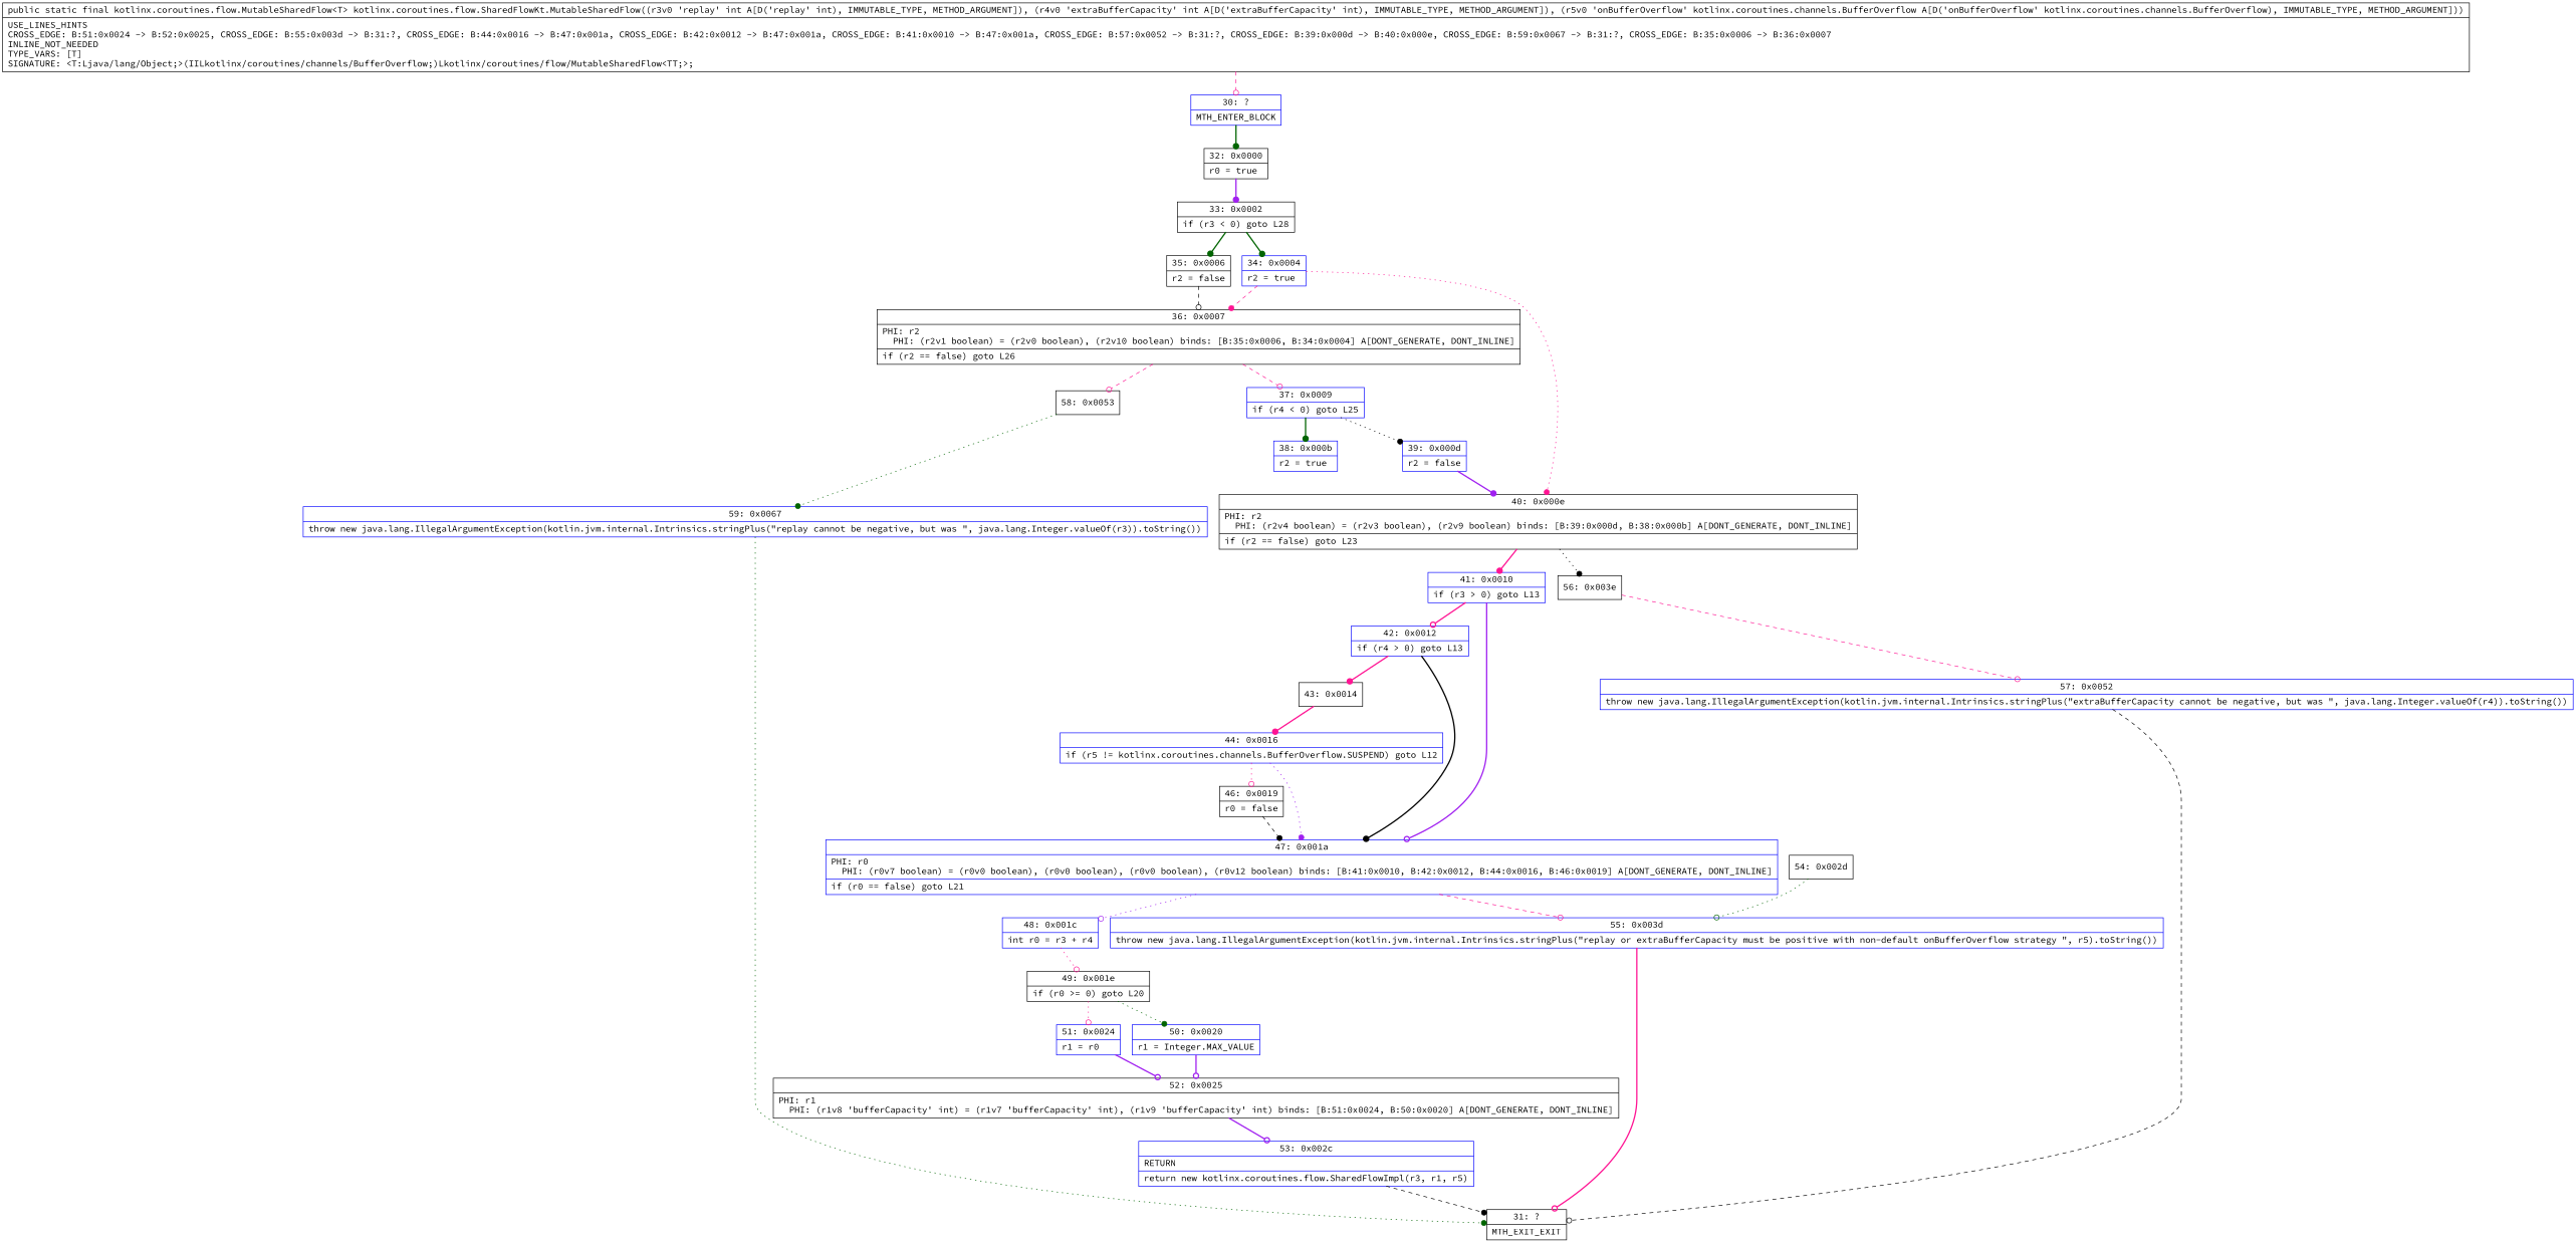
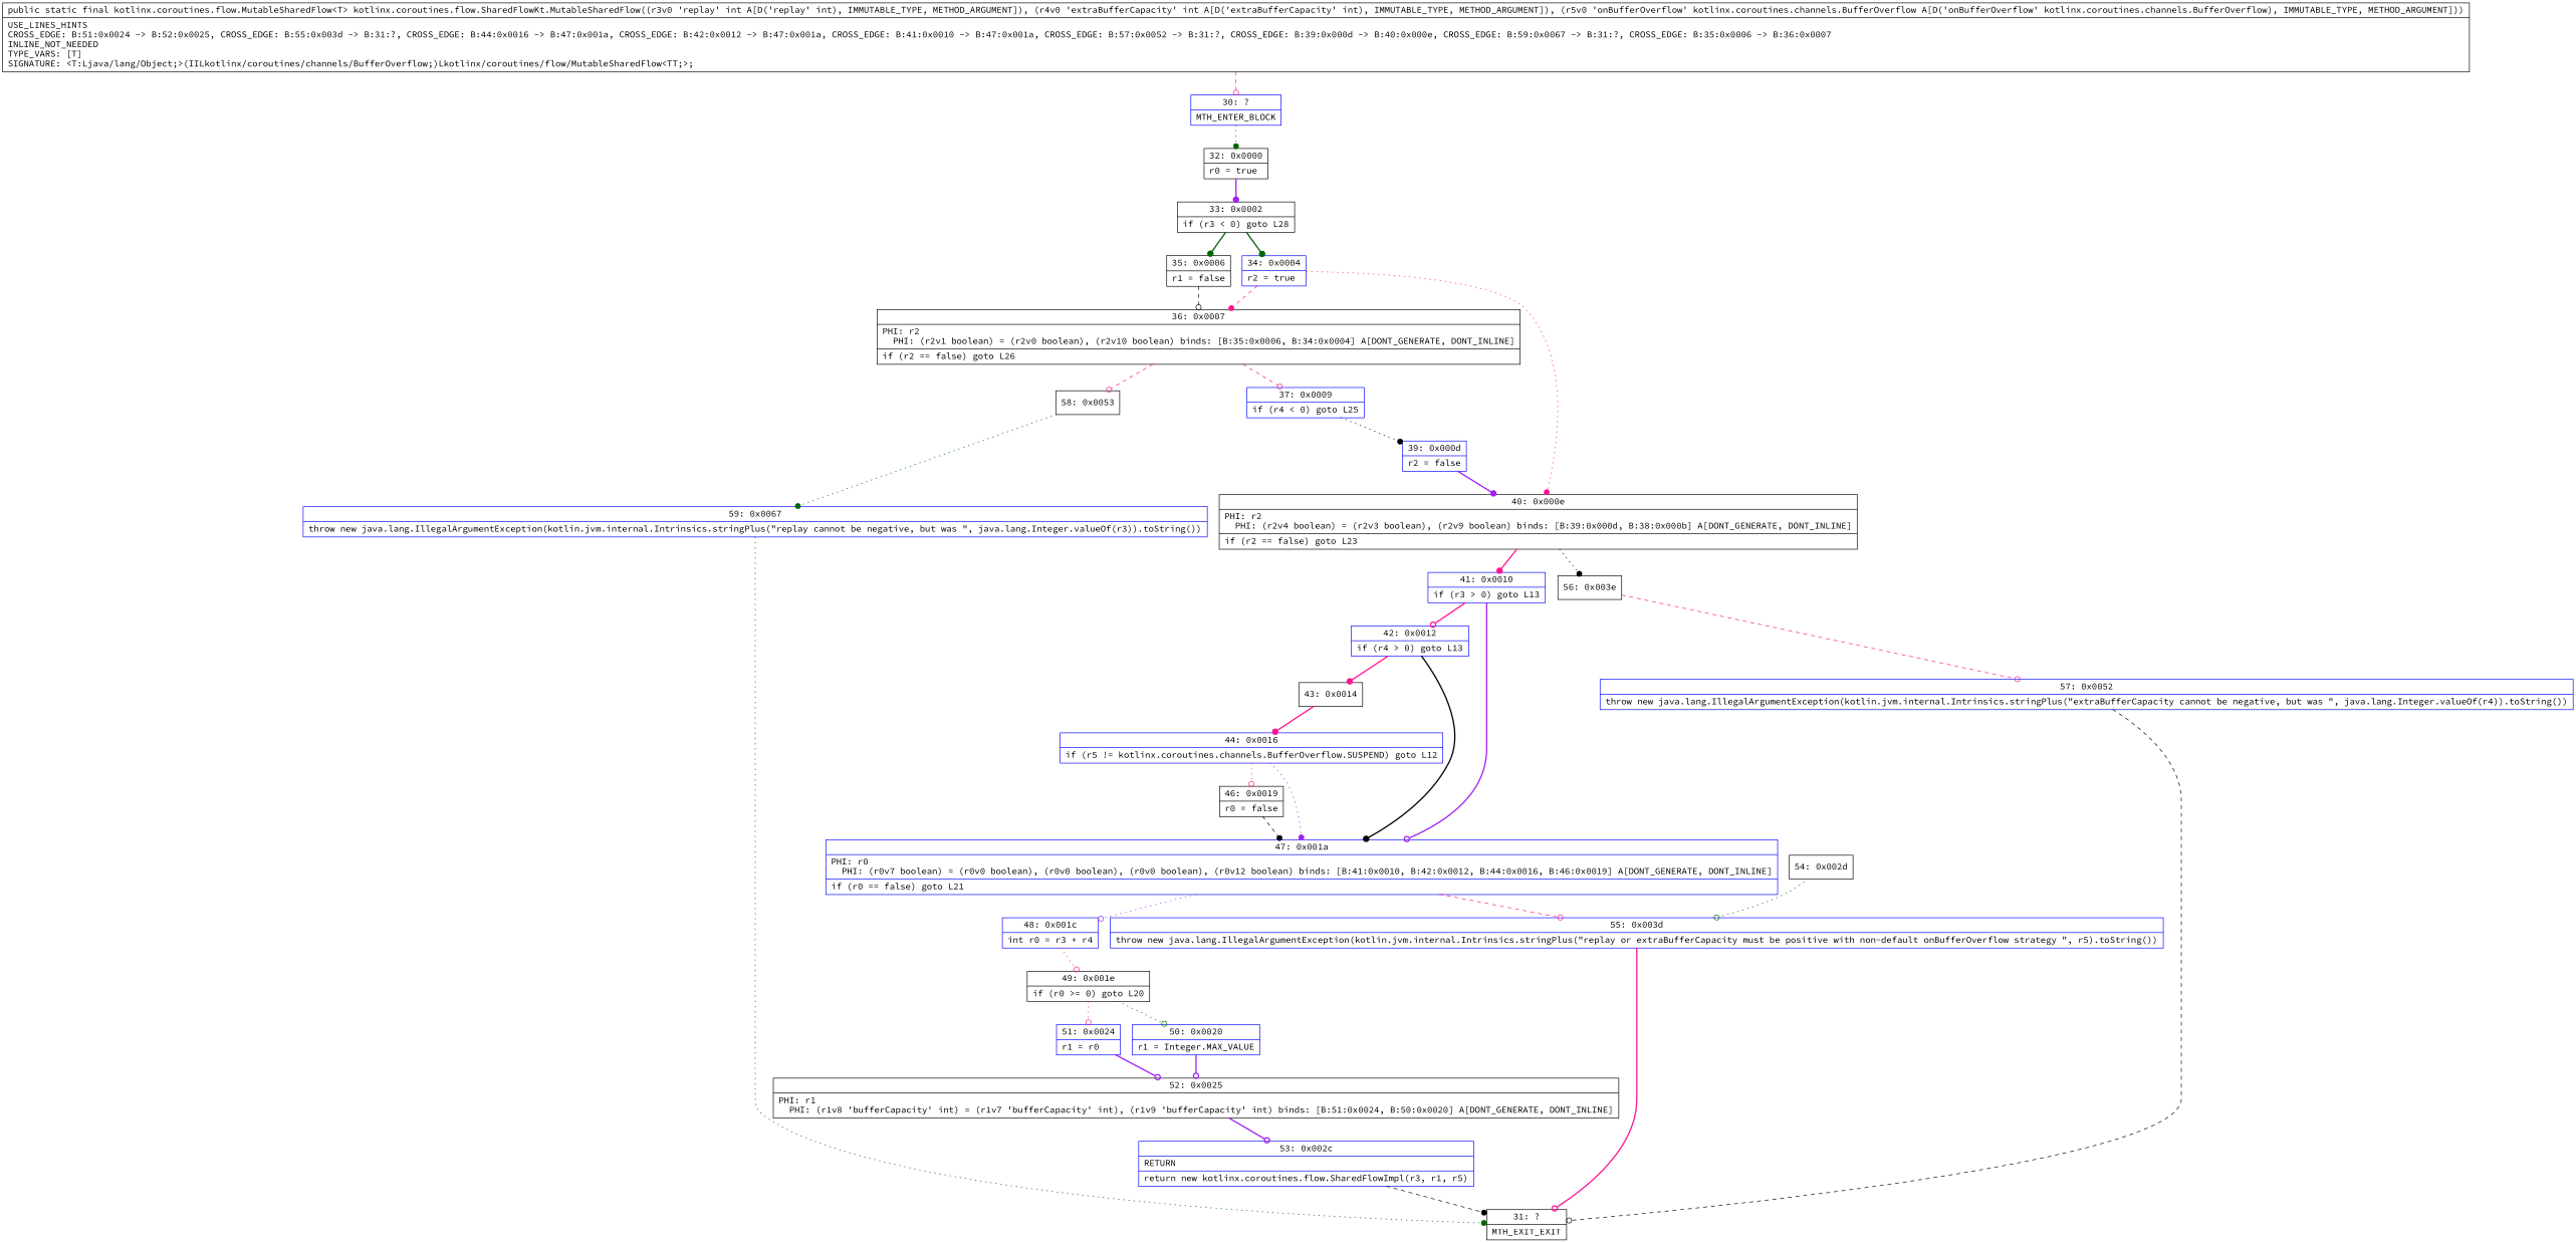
  digraph {
    fontname="Source Code Pro"
    node [color=blue fontname="Source Code Pro" shape=record]
    edge [arrowhead=dot color=deeppink fontname="Source Code Pro" style=bold]
    n1 [label="{30\:\ ?|MTH_ENTER_BLOCK\l}"]
    n2 [color=black label="{32\:\ 0x0000|r0 = true\l}"]
    n3 [color=black label="{33\:\ 0x0002|if (r3 \< 0) goto L28\l}"]
    n4 [label="{34\:\ 0x0004|r2 = true\l}"]
-   n5 [color=black label="{35\:\ 0x0006|r2 = false\l}"]
+   n5 [color=black label="{35\:\ 0x0006|r1 = false\l}"]
    n6 [color=black label="{36\:\ 0x0007|PHI: r2 \l  PHI: (r2v1 boolean) = (r2v0 boolean), (r2v10 boolean) binds: [B:35:0x0006, B:34:0x0004] A[DONT_GENERATE, DONT_INLINE]\l|if (r2 == false) goto L26\l}"]
    n7 [color=black label="{40\:\ 0x000e|PHI: r2 \l  PHI: (r2v4 boolean) = (r2v3 boolean), (r2v9 boolean) binds: [B:39:0x000d, B:38:0x000b] A[DONT_GENERATE, DONT_INLINE]\l|if (r2 == false) goto L23\l}"]
    n8 [label="{37\:\ 0x0009|if (r4 \< 0) goto L25\l}"]
    n9 [color=black label="{58\:\ 0x0053}"]
-   n10 [label="{38\:\ 0x000b|r2 = true\l}"]
    n11 [label="{39\:\ 0x000d|r2 = false\l}"]
    n12 [label="{59\:\ 0x0067|throw new java.lang.IllegalArgumentException(kotlin.jvm.internal.Intrinsics.stringPlus(\"replay cannot be negative, but was \", java.lang.Integer.valueOf(r3)).toString())\l}"]
    n13 [label="{41\:\ 0x0010|if (r3 \> 0) goto L13\l}"]
    n14 [color=black label="{56\:\ 0x003e}"]
    n15 [label="{42\:\ 0x0012|if (r4 \> 0) goto L13\l}"]
    n16 [label="{47\:\ 0x001a|PHI: r0 \l  PHI: (r0v7 boolean) = (r0v0 boolean), (r0v0 boolean), (r0v0 boolean), (r0v12 boolean) binds: [B:41:0x0010, B:42:0x0012, B:44:0x0016, B:46:0x0019] A[DONT_GENERATE, DONT_INLINE]\l|if (r0 == false) goto L21\l}"]
    n17 [label="{57\:\ 0x0052|throw new java.lang.IllegalArgumentException(kotlin.jvm.internal.Intrinsics.stringPlus(\"extraBufferCapacity cannot be negative, but was \", java.lang.Integer.valueOf(r4)).toString())\l}"]
    n18 [color=black label="{43\:\ 0x0014}"]
    n19 [label="{48\:\ 0x001c|int r0 = r3 + r4\l}"]
    n20 [label="{55\:\ 0x003d|throw new java.lang.IllegalArgumentException(kotlin.jvm.internal.Intrinsics.stringPlus(\"replay or extraBufferCapacity must be positive with non\-default onBufferOverflow strategy \", r5).toString())\l}"]
    n21 [label="{44\:\ 0x0016|if (r5 != kotlinx.coroutines.channels.BufferOverflow.SUSPEND) goto L12\l}"]
    n22 [color=black label="{46\:\ 0x0019|r0 = false\l}"]
    n23 [color=black label="{49\:\ 0x001e|if (r0 \>= 0) goto L20\l}"]
    n24 [color=black label="{54\:\ 0x002d}"]
    n25 [label="{50\:\ 0x0020|r1 = Integer.MAX_VALUE\l}"]
    n26 [label="{51\:\ 0x0024|r1 = r0\l}"]
    n27 [color=black label="{52\:\ 0x0025|PHI: r1 \l  PHI: (r1v8 'bufferCapacity' int) = (r1v7 'bufferCapacity' int), (r1v9 'bufferCapacity' int) binds: [B:51:0x0024, B:50:0x0020] A[DONT_GENERATE, DONT_INLINE]\l}"]
    n28 [label="{53\:\ 0x002c|RETURN\l|return new kotlinx.coroutines.flow.SharedFlowImpl(r3, r1, r5)\l}"]
    n29 [color=black label="{31\:\ ?|MTH_EXIT_EXIT\l}"]
    n30 [color=black label="{public static final kotlinx.coroutines.flow.MutableSharedFlow\<T\> kotlinx.coroutines.flow.SharedFlowKt.MutableSharedFlow((r3v0 'replay' int A[D('replay' int), IMMUTABLE_TYPE, METHOD_ARGUMENT]), (r4v0 'extraBufferCapacity' int A[D('extraBufferCapacity' int), IMMUTABLE_TYPE, METHOD_ARGUMENT]), (r5v0 'onBufferOverflow' kotlinx.coroutines.channels.BufferOverflow A[D('onBufferOverflow' kotlinx.coroutines.channels.BufferOverflow), IMMUTABLE_TYPE, METHOD_ARGUMENT]))  | USE_LINES_HINTS\lCROSS_EDGE: B:51:0x0024 \-\> B:52:0x0025, CROSS_EDGE: B:55:0x003d \-\> B:31:?, CROSS_EDGE: B:44:0x0016 \-\> B:47:0x001a, CROSS_EDGE: B:42:0x0012 \-\> B:47:0x001a, CROSS_EDGE: B:41:0x0010 \-\> B:47:0x001a, CROSS_EDGE: B:57:0x0052 \-\> B:31:?, CROSS_EDGE: B:39:0x000d \-\> B:40:0x000e, CROSS_EDGE: B:59:0x0067 \-\> B:31:?, CROSS_EDGE: B:35:0x0006 \-\> B:36:0x0007\lINLINE_NOT_NEEDED\lTYPE_VARS: [T]\lSIGNATURE: \<T:Ljava\/lang\/Object;\>(IILkotlinx\/coroutines\/channels\/BufferOverflow;)Lkotlinx\/coroutines\/flow\/MutableSharedFlow\<TT;\>;\l}"]
-   n1 -> n2 [color=darkgreen]
+   n1 -> n2 [color=darkgreen style=dotted]
    n2 -> n3 [color=purple]
    n3 -> n4 [color=darkgreen]
    n3 -> n5 [color=darkgreen]
    n4 -> n6 [style=dashed]
    n4 -> n7 [style=dotted]
    n5 -> n6 [arrowhead=odot color=black style=dashed]
    n6 -> n8 [arrowhead=odot style=dashed]
    n6 -> n9 [arrowhead=odot style=dashed]
    n7 -> n13
    n7 -> n14 [color=black style=dotted]
-   n8 -> n10 [color=darkgreen]
    n8 -> n11 [color=black style=dotted]
    n9 -> n12 [color=darkgreen style=dotted]
    n11 -> n7 [color=purple]
    n12 -> n29 [color=darkgreen style=dotted]
    n13 -> n15 [arrowhead=odot]
    n13 -> n16 [arrowhead=odot color=purple]
    n14 -> n17 [arrowhead=odot style=dashed]
    n15 -> n16 [color=black]
    n15 -> n18
    n16 -> n19 [arrowhead=odot color=purple style=dotted]
    n16 -> n20 [arrowhead=odot style=dashed]
    n17 -> n29 [arrowhead=odot color=black style=dashed]
    n18 -> n21
    n19 -> n23 [arrowhead=odot style=dotted]
    n20 -> n29 [arrowhead=odot]
    n21 -> n16 [color=purple style=dotted]
    n21 -> n22 [arrowhead=odot style=dotted]
    n22 -> n16 [color=black style=dashed]
-   n23 -> n25 [color=darkgreen style=dotted]
+   n23 -> n25 [arrowhead=odot color=darkgreen style=dotted]
    n23 -> n26 [arrowhead=odot style=dotted]
    n24 -> n20 [arrowhead=odot color=darkgreen style=dotted]
    n25 -> n27 [arrowhead=odot color=purple]
    n26 -> n27 [arrowhead=odot color=purple]
    n27 -> n28 [arrowhead=odot color=purple]
    n28 -> n29 [color=black style=dashed]
    n30 -> n1 [arrowhead=odot style=dashed]
  }
